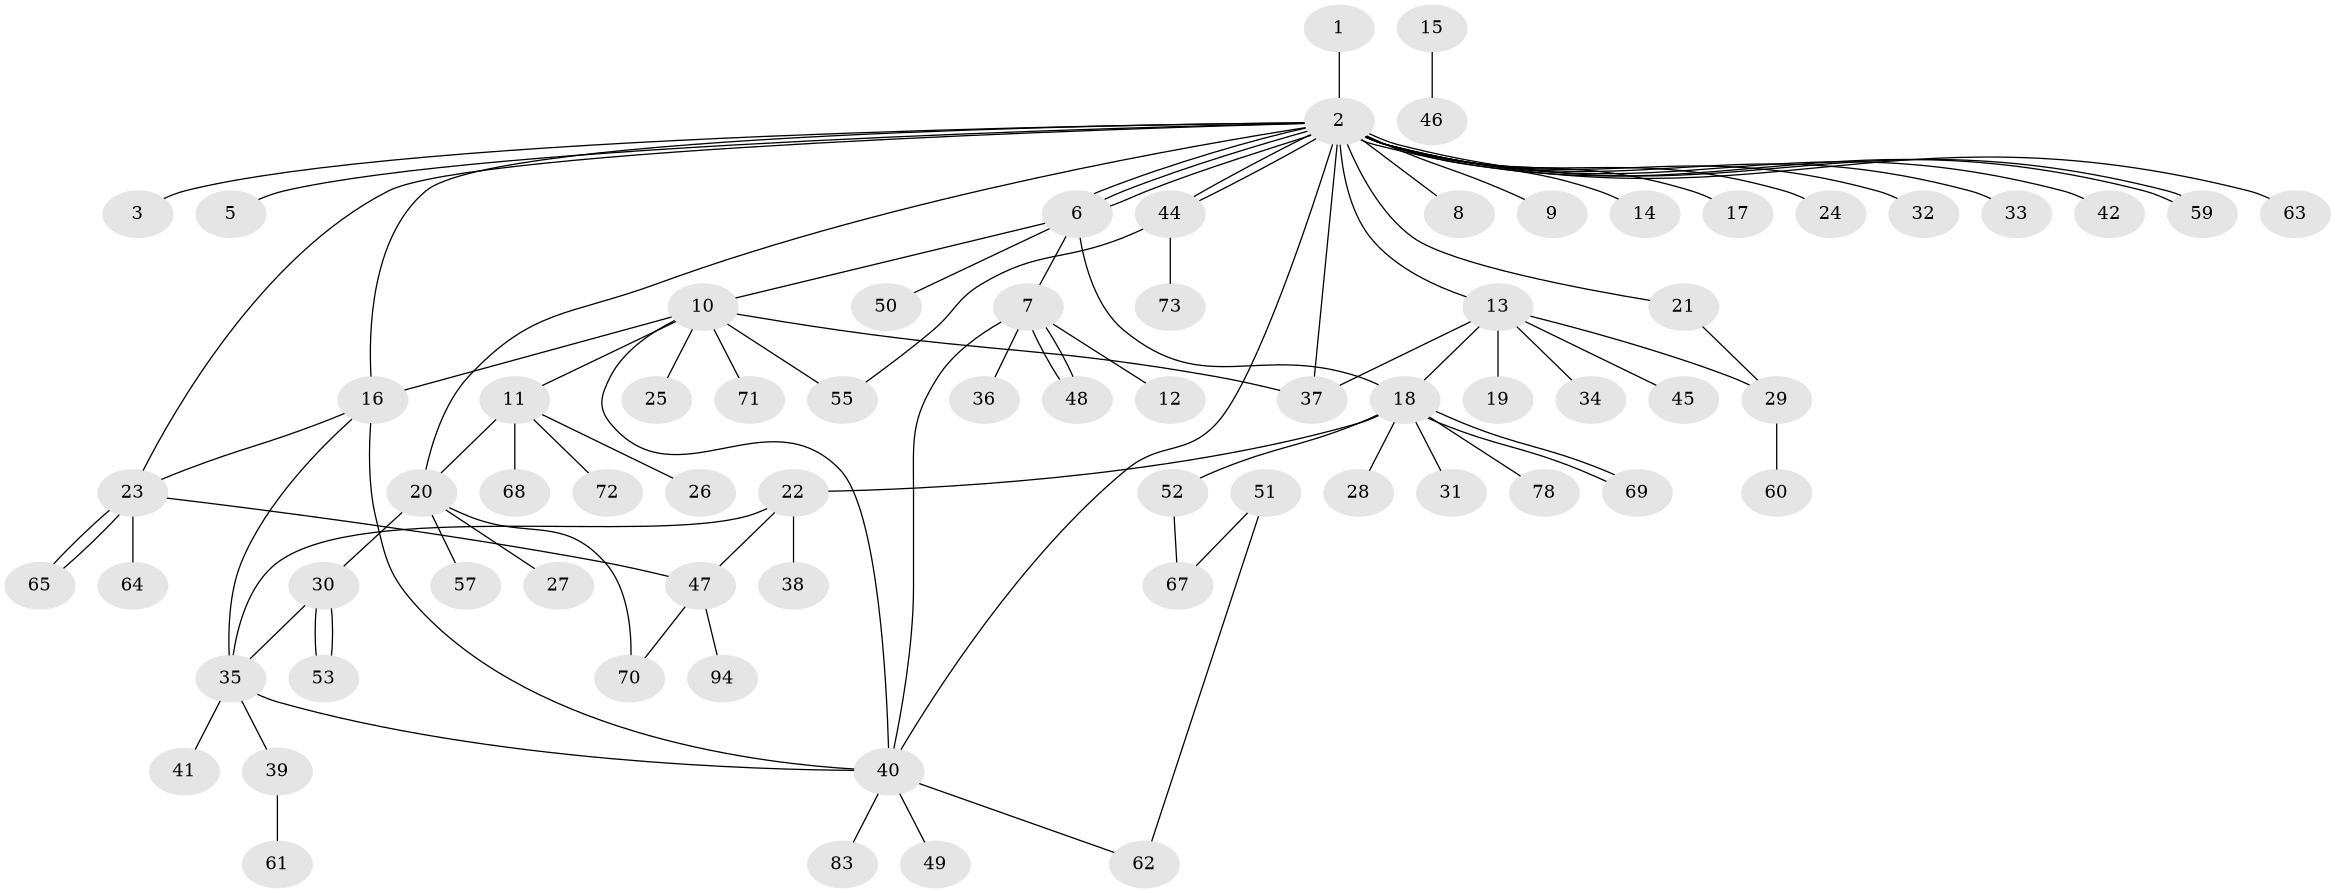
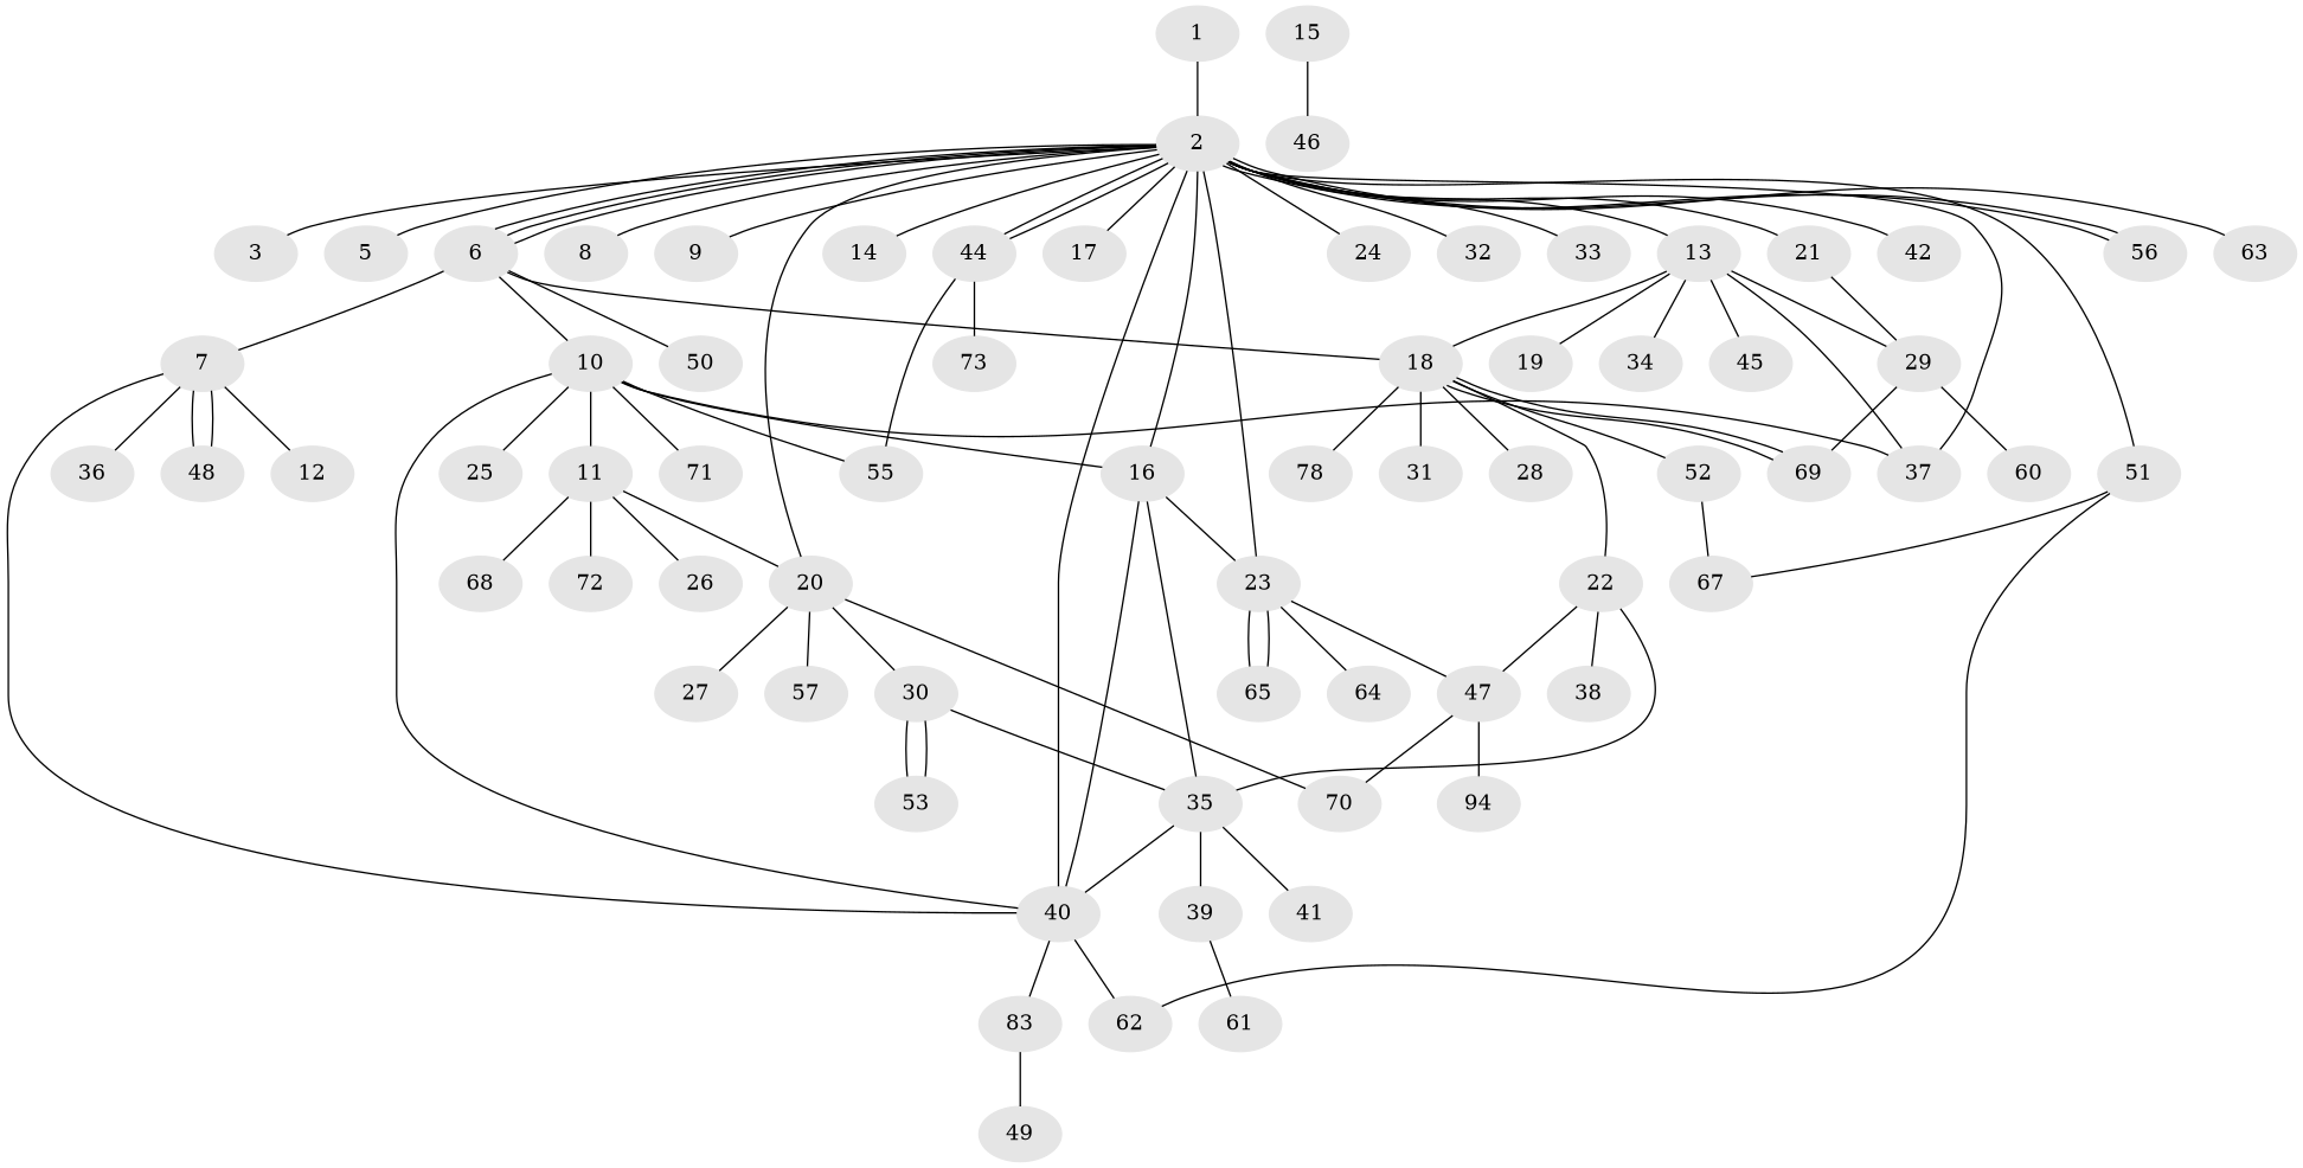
  graph {
    node [color=gray90 style=filled]
    1
    2
    3
    5
    6
    8
    9
    13
    14
    16
    17
    20
    21
    23
    24
    32
    33
    37
    40
    42
    44
    51
-   59
+   59 [label=56]
    63
    7
    10
    18
    50
    19
    29
    34
    45
    15
    46
    35
    27
    30
    57
    70
    47
    64
    65
    n43 [label=83]
    49
    62
    55
    73
    67
    48
    12
    36
    11
    25
    71
    22
    28
    31
    52
    n59 [label=78]
    69
    26
    68
    72
    60
    39
    41
    38
    53
    n69 [label=94]
    61
    1 -- 2
    2 -- 3
    2 -- 5
    2 -- 6
    2 -- 6
    2 -- 6
    2 -- 8
    2 -- 9
    2 -- 13
    2 -- 14
    2 -- 16
    2 -- 17
    2 -- 20
    2 -- 21
    2 -- 23
    2 -- 24
    2 -- 32
    2 -- 33
    2 -- 37
    2 -- 40
    2 -- 42
    2 -- 44
    2 -- 44
+   2 -- 51
    2 -- 59
    2 -- 59
    2 -- 63
    6 -- 7
    6 -- 10
    6 -- 18
    6 -- 50
    13 -- 37
    13 -- 18
    13 -- 19
    13 -- 29
    13 -- 34
    13 -- 45
    16 -- 23
    16 -- 40
    16 -- 35
    20 -- 27
    20 -- 30
    20 -- 57
    20 -- 70
    21 -- 29
    23 -- 47
    23 -- 64
    23 -- 65
    23 -- 65
    40 -- n43
-   40 -- 49
+   n43 -- 49
    40 -- 62
    44 -- 55
    44 -- 73
    51 -- 62
    51 -- 67
    7 -- 40
    7 -- 48
    7 -- 48
    7 -- 12
    7 -- 36
    10 -- 16
    10 -- 37
    10 -- 40
    10 -- 55
    10 -- 11
    10 -- 25
    10 -- 71
    18 -- 22
    18 -- 28
    18 -- 31
    18 -- 52
    18 -- n59
    18 -- 69
    18 -- 69
+   29 -- 69
    29 -- 60
    15 -- 46
    35 -- 40
    35 -- 39
    35 -- 41
    30 -- 35
    30 -- 53
    30 -- 53
    47 -- 70
    47 -- n69
    11 -- 20
    11 -- 26
    11 -- 68
    11 -- 72
    22 -- 35
    22 -- 47
    22 -- 38
    52 -- 67
    39 -- 61
  }
